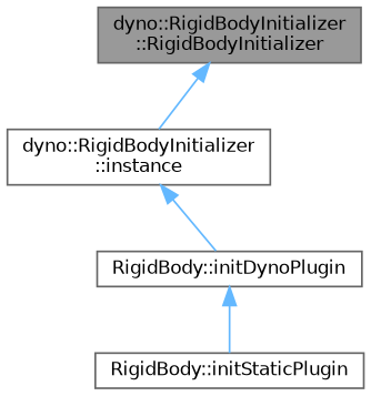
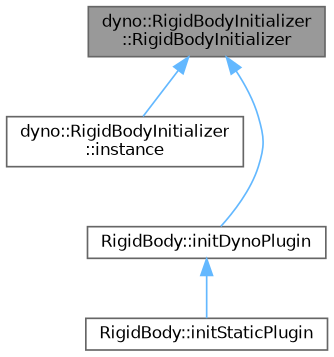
  digraph {
    rankdir=TB
    node [color=grey40 fillcolor=white fontname=Helvetica fontsize=10 shape=box style=filled]
    edge [color=steelblue1 dir=back fontname=Helvetica fontsize=10 labelfontname=Helvetica labelfontsize=10 style=solid]
    n1 [color=gray40 fillcolor=grey60 fontcolor=black height=0.2 label="dyno::RigidBodyInitializer\l::RigidBodyInitializer" width=0.4]
    n2 [height=0.2 label="dyno::RigidBodyInitializer\l::instance" width=0.4]
    n3 [height=0.2 label="RigidBody::initDynoPlugin" width=0.4]
    n4 [height=0.2 label="RigidBody::initStaticPlugin" width=0.4]
    n1 -> n2
-   n2 -> n3
+   n1 -> n3
    n3 -> n4
  }
